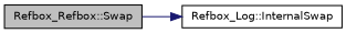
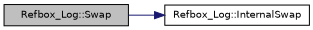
  digraph {
    rankdir=LR
    node [color=black fontname=Helvetica fontsize=10 shape=record style=filled]
-   n1 [fillcolor=grey75 fontcolor=black height=0.2 label="Refbox_Refbox::Swap" width=0.4]
+   n1 [fillcolor=grey75 fontcolor=black height=0.2 label="Refbox_Log::Swap" width=0.4]
    n2 [fillcolor=white height=0.2 label="Refbox_Log::InternalSwap" width=0.4]
    n1 -> n2 [color=midnightblue fontname=Helvetica fontsize=10 labelfontname=Helvetica labelfontsize=10 style=solid]
  }
